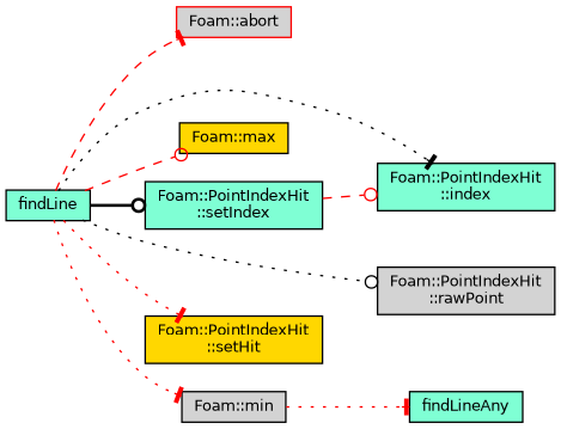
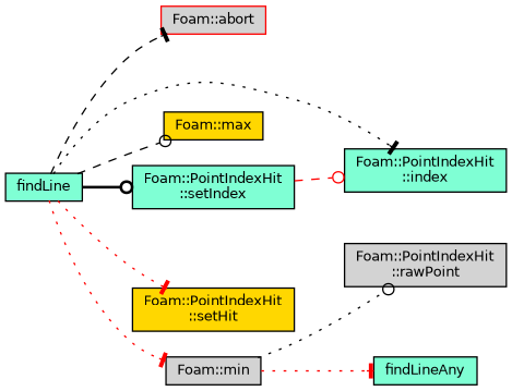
  digraph {
    rankdir=LR
    node [color=black fillcolor=aquamarine fontname=Helvetica fontsize=10 shape=record style=filled]
    edge [arrowhead=tee color=black fontname=Helvetica fontsize=10 labelfontname=Helvetica labelfontsize=10 style=dotted]
    n1 [fontcolor=black height=0.2 label=findLine width=0.4]
    n2 [color=red fillcolor=lightgrey height=0.2 label="Foam::abort" width=0.4]
    n3 [height=0.2 label="Foam::PointIndexHit\l::index" width=0.4]
    n4 [fillcolor=gold height=0.2 label="Foam::max" width=0.4]
    n5 [fillcolor=lightgrey height=0.2 label="Foam::min" width=0.4]
    n6 [fillcolor=lightgrey height=0.2 label="Foam::PointIndexHit\l::rawPoint" width=0.4]
    n7 [fillcolor=gold height=0.2 label="Foam::PointIndexHit\l::setHit" width=0.4]
    n8 [height=0.2 label="Foam::PointIndexHit\l::setIndex" width=0.4]
    n9 [height=0.2 label=findLineAny width=0.4]
-   n1 -> n2 [color=red style=dashed]
+   n1 -> n2 [style=dashed]
    n1 -> n3
-   n1 -> n4 [arrowhead=odot color=red style=dashed]
+   n1 -> n4 [arrowhead=odot style=dashed]
    n1 -> n5 [color=red]
-   n1 -> n6 [arrowhead=odot]
+   n5 -> n6 [arrowhead=odot]
    n1 -> n7 [color=red]
    n1 -> n8 [arrowhead=odot style=bold]
    n5 -> n9 [color=red]
    n8 -> n3 [arrowhead=odot color=red style=dashed]
  }
